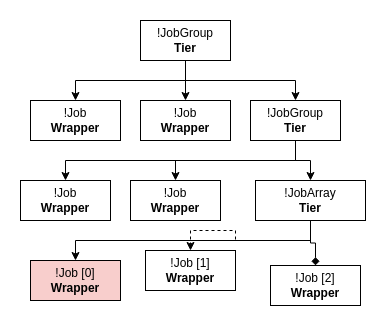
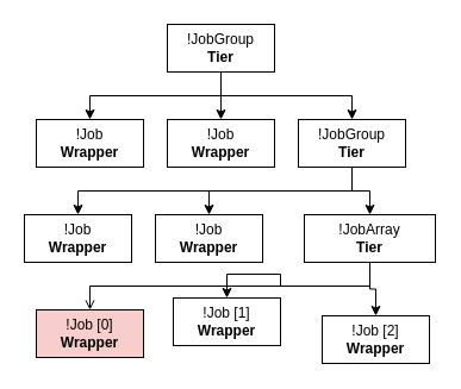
  <mxCell id="0" />
  <mxCell id="1" parent="0" />
  <mxCell id="2" style="edgeStyle=orthogonalEdgeStyle;rounded=0;orthogonalLoop=1;jettySize=auto;html=1;exitX=0.5;exitY=1;exitDx=0;exitDy=0;entryX=0.5;entryY=0;entryDx=0;entryDy=0;" edge="1" parent="1" source="5" target="6"><mxGeometry relative="1" as="geometry" /></mxCell>
  <mxCell id="3" style="edgeStyle=orthogonalEdgeStyle;rounded=0;orthogonalLoop=1;jettySize=auto;html=1;exitX=0.5;exitY=1;exitDx=0;exitDy=0;entryX=0.5;entryY=0;entryDx=0;entryDy=0;" edge="1" parent="1" source="5" target="15"><mxGeometry relative="1" as="geometry" /></mxCell>
  <mxCell id="4" style="edgeStyle=orthogonalEdgeStyle;rounded=0;orthogonalLoop=1;jettySize=auto;html=1;exitX=0.5;exitY=1;exitDx=0;exitDy=0;entryX=0.5;entryY=0;entryDx=0;entryDy=0;" edge="1" parent="1" source="5" target="10"><mxGeometry relative="1" as="geometry" /></mxCell>
  <mxCell id="5" value="!JobGroup&lt;br&gt;&lt;b&gt;Tier&lt;/b&gt;" style="rounded=0;whiteSpace=wrap;html=1;" vertex="1" parent="1"><mxGeometry x="140" y="20" width="90" height="40" as="geometry" /></mxCell>
  <mxCell id="6" value="!Job&lt;br&gt;&lt;b&gt;Wrapper&lt;/b&gt;" style="rounded=0;whiteSpace=wrap;html=1;" vertex="1" parent="1"><mxGeometry x="30" y="100" width="90" height="40" as="geometry" /></mxCell>
  <mxCell id="7" style="edgeStyle=orthogonalEdgeStyle;rounded=0;orthogonalLoop=1;jettySize=auto;html=1;exitX=0.5;exitY=1;exitDx=0;exitDy=0;entryX=0.5;entryY=0;entryDx=0;entryDy=0;" edge="1" parent="1" source="10" target="16"><mxGeometry relative="1" as="geometry" /></mxCell>
  <mxCell id="8" style="edgeStyle=orthogonalEdgeStyle;rounded=0;orthogonalLoop=1;jettySize=auto;html=1;exitX=0.5;exitY=1;exitDx=0;exitDy=0;entryX=0.5;entryY=0;entryDx=0;entryDy=0;" edge="1" parent="1" source="10" target="17"><mxGeometry relative="1" as="geometry" /></mxCell>
  <mxCell id="9" style="edgeStyle=orthogonalEdgeStyle;rounded=0;orthogonalLoop=1;jettySize=auto;html=1;exitX=0.5;exitY=1;exitDx=0;exitDy=0;entryX=0.5;entryY=0;entryDx=0;entryDy=0;" edge="1" parent="1" source="10" target="14"><mxGeometry relative="1" as="geometry" /></mxCell>
  <mxCell id="10" value="!JobGroup&lt;br&gt;&lt;b&gt;Tier&lt;/b&gt;" style="rounded=0;whiteSpace=wrap;html=1;" vertex="1" parent="1"><mxGeometry x="250" y="100" width="90" height="40" as="geometry" /></mxCell>
- <mxCell id="11" style="edgeStyle=orthogonalEdgeStyle;rounded=0;orthogonalLoop=1;jettySize=auto;html=1;exitX=0.5;exitY=1;exitDx=0;exitDy=0;entryX=0.5;entryY=0;entryDx=0;entryDy=0;endArrow=diamond;" edge="1" parent="1" source="14" target="20"><mxGeometry relative="1" as="geometry" /></mxCell>
- <mxCell id="12" style="edgeStyle=orthogonalEdgeStyle;rounded=0;orthogonalLoop=1;jettySize=auto;html=1;exitX=0.5;exitY=1;exitDx=0;exitDy=0;entryX=0.5;entryY=0;entryDx=0;entryDy=0;dashed=1;" edge="1" parent="1" source="14" target="19"><mxGeometry relative="1" as="geometry" /></mxCell>
- <mxCell id="13" style="edgeStyle=orthogonalEdgeStyle;rounded=0;orthogonalLoop=1;jettySize=auto;html=1;exitX=0.5;exitY=1;exitDx=0;exitDy=0;entryX=0.5;entryY=0;entryDx=0;entryDy=0;" edge="1" parent="1" source="14" target="18"><mxGeometry relative="1" as="geometry" /></mxCell>
+ <mxCell id="11" style="edgeStyle=orthogonalEdgeStyle;rounded=0;orthogonalLoop=1;jettySize=auto;html=1;exitX=0.5;exitY=1;exitDx=0;exitDy=0;entryX=0.5;entryY=0;entryDx=0;entryDy=0;" edge="1" parent="1" source="14" target="20"><mxGeometry relative="1" as="geometry" /></mxCell>
+ <mxCell id="12" style="edgeStyle=orthogonalEdgeStyle;rounded=0;orthogonalLoop=1;jettySize=auto;html=1;exitX=0.5;exitY=1;exitDx=0;exitDy=0;entryX=0.5;entryY=0;entryDx=0;entryDy=0;" edge="1" parent="1" source="14" target="19"><mxGeometry relative="1" as="geometry" /></mxCell>
+ <mxCell id="13" style="edgeStyle=orthogonalEdgeStyle;rounded=0;orthogonalLoop=1;jettySize=auto;html=1;exitX=0.5;exitY=1;exitDx=0;exitDy=0;entryX=0.5;entryY=0;entryDx=0;entryDy=0;endArrow=open;" edge="1" parent="1" source="14" target="18"><mxGeometry relative="1" as="geometry" /></mxCell>
  <mxCell id="14" value="!JobArray&lt;br&gt;&lt;b&gt;Tier&lt;/b&gt;" style="rounded=0;whiteSpace=wrap;html=1;" vertex="1" parent="1"><mxGeometry x="255" y="180" width="110" height="40" as="geometry" /></mxCell>
  <mxCell id="15" value="!Job&lt;br&gt;&lt;b&gt;Wrapper&lt;/b&gt;" style="rounded=0;whiteSpace=wrap;html=1;" vertex="1" parent="1"><mxGeometry x="140" y="100" width="90" height="40" as="geometry" /></mxCell>
  <mxCell id="16" value="!Job&lt;br&gt;&lt;b&gt;Wrapper&lt;/b&gt;" style="rounded=0;whiteSpace=wrap;html=1;" vertex="1" parent="1"><mxGeometry x="20" y="180" width="90" height="40" as="geometry" /></mxCell>
  <mxCell id="17" value="!Job&lt;br&gt;&lt;b&gt;Wrapper&lt;/b&gt;" style="rounded=0;whiteSpace=wrap;html=1;" vertex="1" parent="1"><mxGeometry x="130" y="180" width="90" height="40" as="geometry" /></mxCell>
  <mxCell id="18" value="!Job [0]&lt;br&gt;&lt;b&gt;Wrapper&lt;/b&gt;" style="rounded=0;whiteSpace=wrap;html=1;fillColor=#f8cecc;" vertex="1" parent="1"><mxGeometry x="30" y="260" width="90" height="40" as="geometry" /></mxCell>
  <mxCell id="19" value="!Job [1]&lt;br&gt;&lt;b&gt;Wrapper&lt;/b&gt;" style="rounded=0;whiteSpace=wrap;html=1;" vertex="1" parent="1"><mxGeometry x="145" y="250" width="90" height="40" as="geometry" /></mxCell>
  <mxCell id="20" value="!Job [2]&lt;br&gt;&lt;b&gt;Wrapper&lt;/b&gt;" style="rounded=0;whiteSpace=wrap;html=1;" vertex="1" parent="1"><mxGeometry x="270" y="265" width="90" height="40" as="geometry" /></mxCell>
